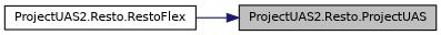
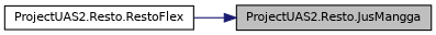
  digraph {
    rankdir=RL
    node [color=black fontname=Helvetica fontsize=10 shape=record style=filled]
-   n1 [fillcolor=grey75 fontcolor=black height=0.2 label="ProjectUAS2.Resto.ProjectUAS" width=0.4]
+   n1 [fillcolor=grey75 fontcolor=black height=0.2 label="ProjectUAS2.Resto.JusMangga" width=0.4]
    n2 [fillcolor=white height=0.2 label="ProjectUAS2.Resto.RestoFlex" width=0.4]
    n1 -> n2 [color=midnightblue dir=back fontname=Helvetica fontsize=10 labelfontname=Helvetica labelfontsize=10 style=solid]
  }
